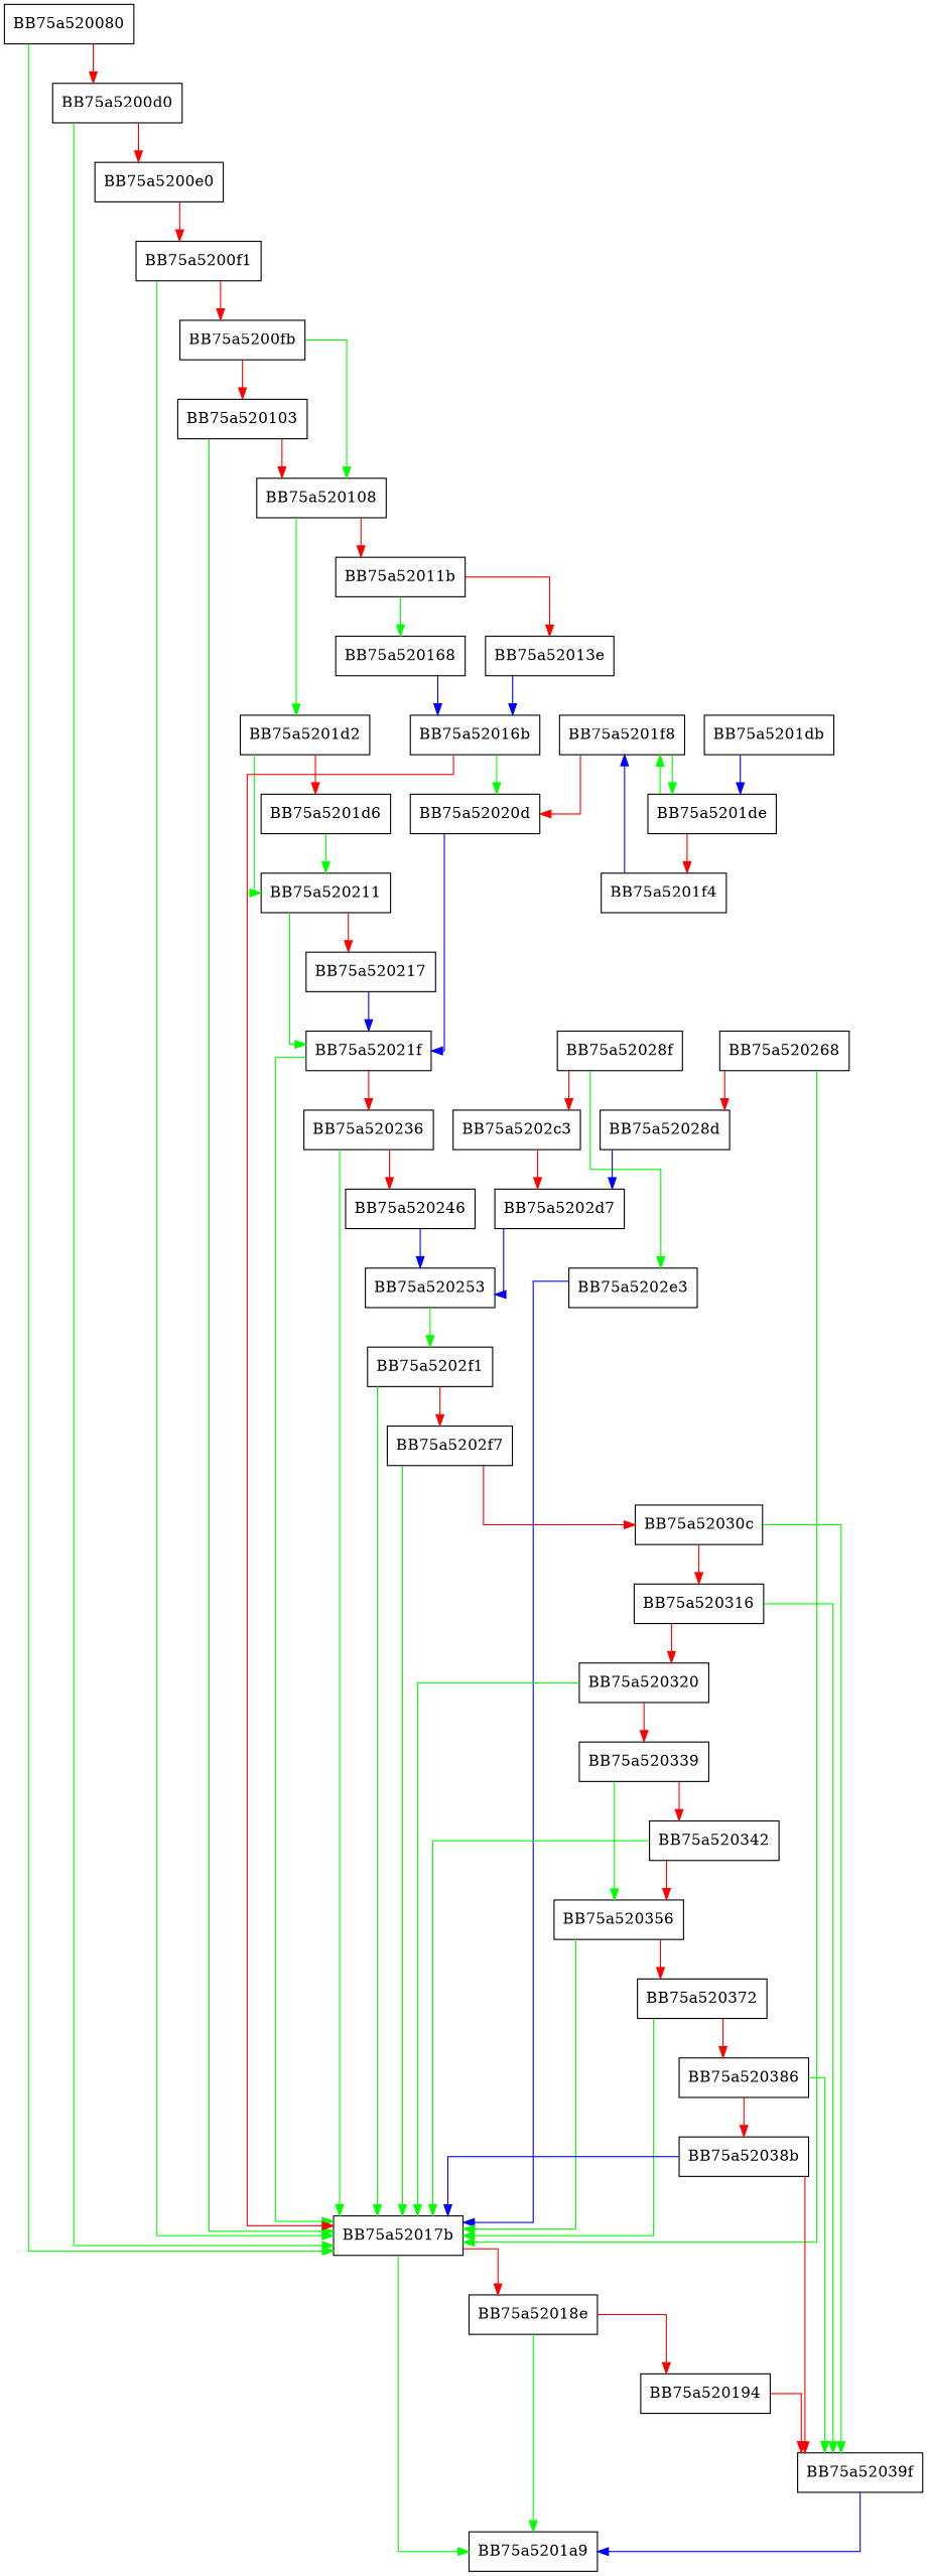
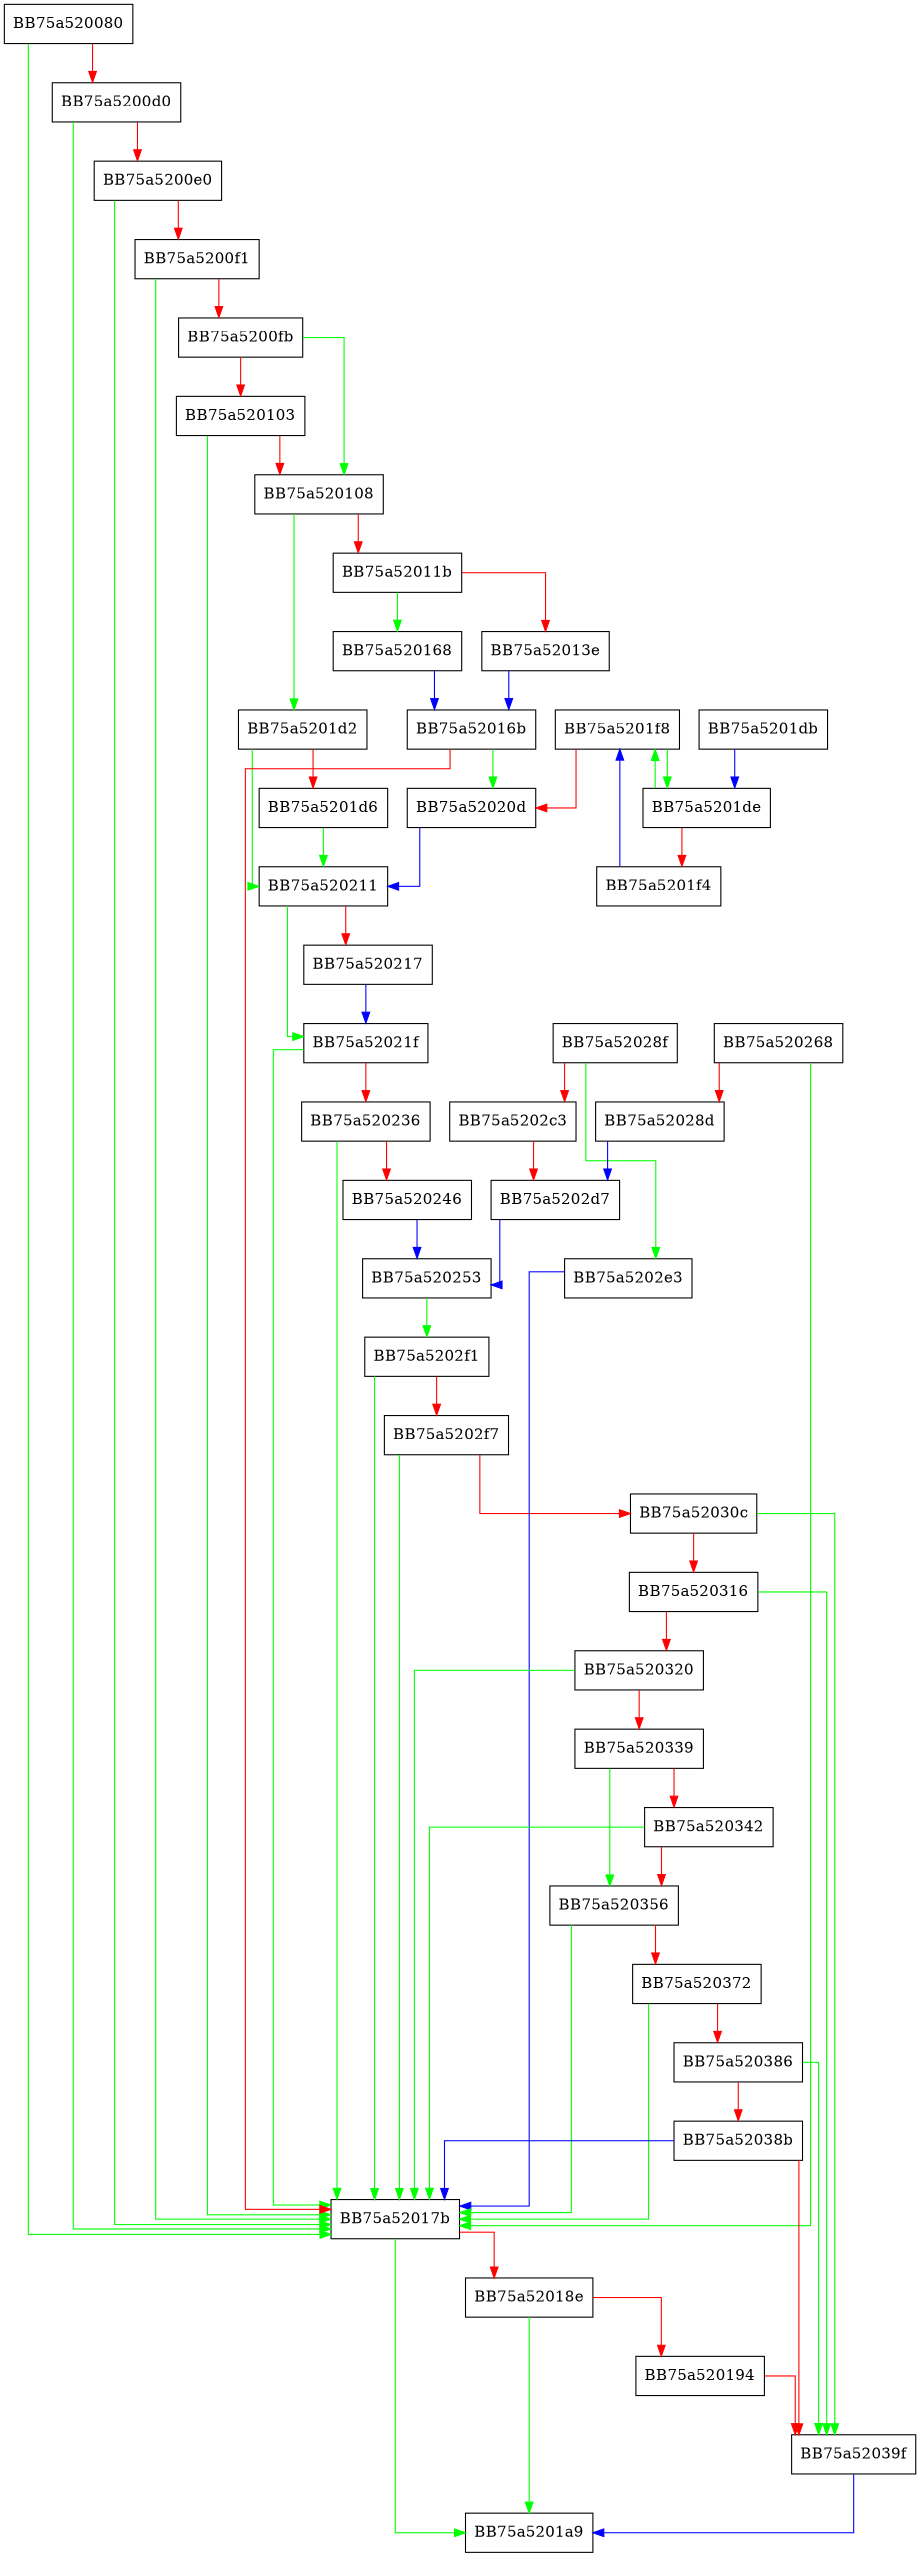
  digraph {
    splines=ortho
    node [shape=box]
    edge [color=red]
    BB75a520080
    BB75a52017b
    BB75a5200d0
    BB75a5201a9
    BB75a52018e
    BB75a5200e0
    BB75a520194
    BB75a5200f1
    BB75a5200fb
    BB75a520108
    BB75a520103
    BB75a5201d2
    BB75a52011b
    BB75a520211
    BB75a5201d6
    BB75a520168
    BB75a52013e
    BB75a52021f
    BB75a520217
    BB75a52016b
    BB75a52020d
    BB75a52039f
    BB75a520236
    BB75a5201db
    BB75a5201de
    BB75a5201f8
    BB75a5201f4
    BB75a520246
    BB75a520253
    BB75a5202f1
    BB75a5202f7
    BB75a52030c
    BB75a52028f
    BB75a5202e3
    BB75a5202c3
    BB75a520268
    BB75a52028d
    BB75a5202d7
    BB75a520316
    BB75a520320
    BB75a520339
    BB75a520356
    BB75a520342
    BB75a520372
    BB75a520386
    BB75a52038b
    BB75a520080 -> BB75a52017b [color=green]
    BB75a520080 -> BB75a5200d0
    BB75a52017b -> BB75a5201a9 [color=green]
    BB75a52017b -> BB75a52018e
    BB75a5200d0 -> BB75a52017b [color=green]
    BB75a5200d0 -> BB75a5200e0
    BB75a52018e -> BB75a5201a9 [color=green]
    BB75a52018e -> BB75a520194
+   BB75a5200e0 -> BB75a52017b [color=green]
    BB75a5200e0 -> BB75a5200f1
    BB75a520194 -> BB75a52039f
    BB75a5200f1 -> BB75a52017b [color=green]
    BB75a5200f1 -> BB75a5200fb
    BB75a5200fb -> BB75a520108 [color=green]
    BB75a5200fb -> BB75a520103
    BB75a520108 -> BB75a5201d2 [color=green]
    BB75a520108 -> BB75a52011b
    BB75a520103 -> BB75a52017b [color=green]
    BB75a520103 -> BB75a520108
    BB75a5201d2 -> BB75a520211 [color=green]
    BB75a5201d2 -> BB75a5201d6
    BB75a52011b -> BB75a520168 [color=green]
    BB75a52011b -> BB75a52013e
    BB75a520211 -> BB75a52021f [color=green]
    BB75a520211 -> BB75a520217
    BB75a5201d6 -> BB75a520211 [color=green]
    BB75a520168 -> BB75a52016b [color=blue]
    BB75a52013e -> BB75a52016b [color=blue]
    BB75a52021f -> BB75a52017b [color=green]
    BB75a52021f -> BB75a520236
    BB75a520217 -> BB75a52021f [color=blue]
    BB75a52016b -> BB75a52017b
    BB75a52016b -> BB75a52020d [color=green]
-   BB75a52020d -> BB75a52021f [color=blue]
+   BB75a52020d -> BB75a520211 [color=blue]
    BB75a52039f -> BB75a5201a9 [color=blue]
    BB75a520236 -> BB75a52017b [color=green]
    BB75a520236 -> BB75a520246
    BB75a5201db -> BB75a5201de [color=blue]
    BB75a5201de -> BB75a5201f8 [color=green]
    BB75a5201de -> BB75a5201f4
    BB75a5201f8 -> BB75a52020d
    BB75a5201f8 -> BB75a5201de [color=green]
    BB75a5201f4 -> BB75a5201f8 [color=blue]
    BB75a520246 -> BB75a520253 [color=blue]
    BB75a520253 -> BB75a5202f1 [color=green]
    BB75a5202f1 -> BB75a52017b [color=green]
    BB75a5202f1 -> BB75a5202f7
    BB75a5202f7 -> BB75a52017b [color=green]
    BB75a5202f7 -> BB75a52030c
    BB75a52030c -> BB75a52039f [color=green]
    BB75a52030c -> BB75a520316
    BB75a52028f -> BB75a5202e3 [color=green]
    BB75a52028f -> BB75a5202c3
    BB75a5202e3 -> BB75a52017b [color=blue]
    BB75a5202c3 -> BB75a5202d7
    BB75a520268 -> BB75a52017b [color=green]
    BB75a520268 -> BB75a52028d
    BB75a52028d -> BB75a5202d7 [color=blue]
    BB75a5202d7 -> BB75a520253 [color=blue]
    BB75a520316 -> BB75a52039f [color=green]
    BB75a520316 -> BB75a520320
    BB75a520320 -> BB75a52017b [color=green]
    BB75a520320 -> BB75a520339
    BB75a520339 -> BB75a520356 [color=green]
    BB75a520339 -> BB75a520342
    BB75a520356 -> BB75a52017b [color=green]
    BB75a520356 -> BB75a520372
    BB75a520342 -> BB75a52017b [color=green]
    BB75a520342 -> BB75a520356
    BB75a520372 -> BB75a52017b [color=green]
    BB75a520372 -> BB75a520386
    BB75a520386 -> BB75a52039f [color=green]
    BB75a520386 -> BB75a52038b
    BB75a52038b -> BB75a52017b [color=blue]
    BB75a52038b -> BB75a52039f
  }
